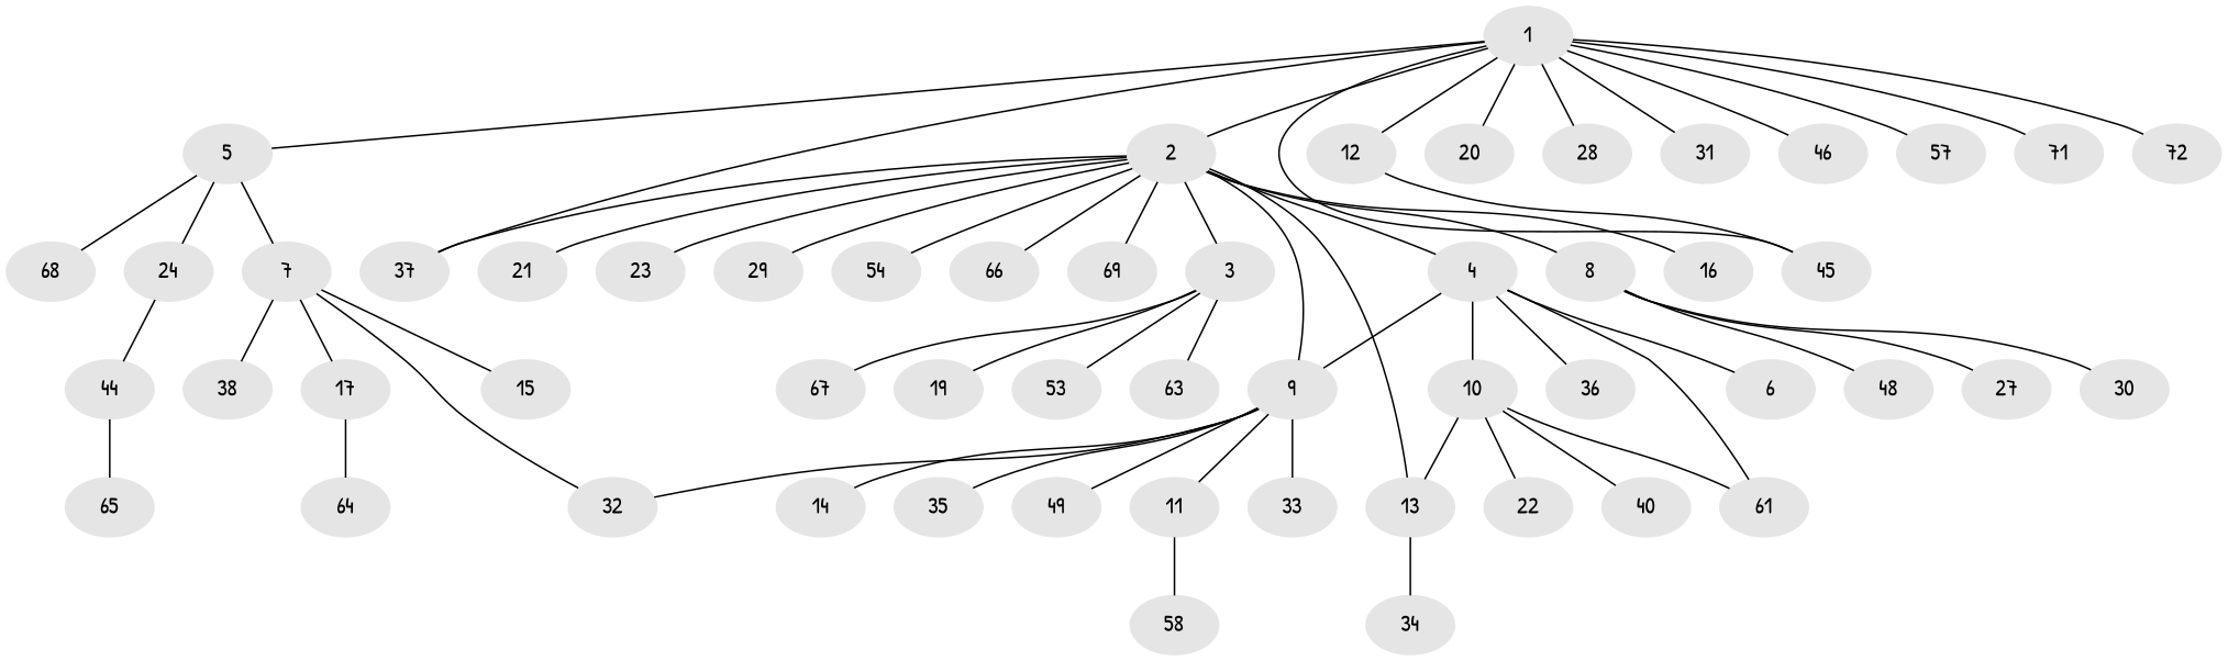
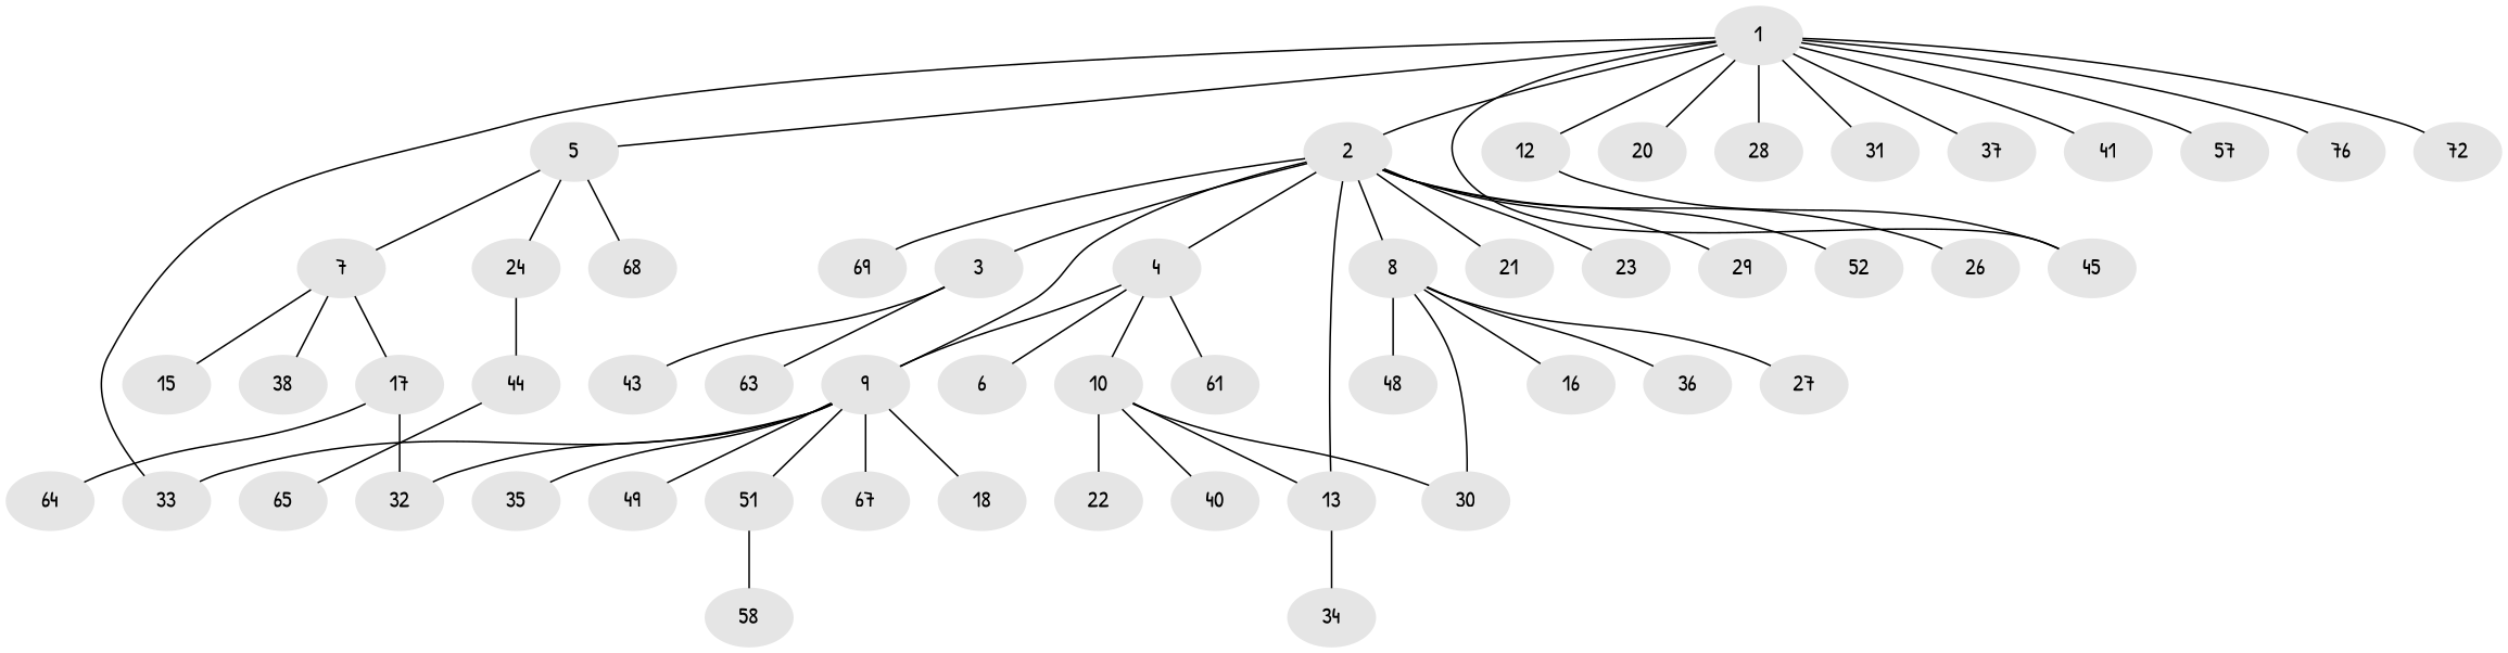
  graph {
    fontname="Patrick Hand"
    node [color=gray90 fontname="Patrick Hand" style=filled]
    edge [fontname="Patrick Hand"]
    1 [super="+11"]
    2 [super="+42"]
    5 [super="+75"]
    12 [super="+39"]
    20
    28
    31
    33
    37 [super="+70"]
    45 [super="+47"]
-   46
+   46 [label=41]
    57
-   71
+   71 [label=76]
    72
    3 [super="+53"]
    4 [super="+55"]
    8 [super="+14"]
    9 [super="+26"]
    13 [super="+41"]
    16
    21
    23
    29
-   54
-   66
+   54 [label=52]
+   66 [label=26]
    69
    7 [super="+76"]
    24 [super="+25"]
    68 [super="+74"]
-   19
-   43 [super="+60" label=53]
+   43 [super="+60"]
    63
    6
    10 [super="+50"]
    36
    61 [super="+62"]
    27
    30
    48
-   18 [label=14]
+   18
    32 [super="+56"]
    35
    49
-   51 [super="+52" label=11]
+   51 [super="+52"]
    67
    34
    40
    22 [super="+59"]
    15
    17 [super="+73"]
    38
    44
    64
    58
    65
    1 -- 2
    1 -- 5
    1 -- 12
    1 -- 20
    1 -- 28
    1 -- 31
+   1 -- 33
    1 -- 37
    1 -- 45
    1 -- 46
    1 -- 57
    1 -- 71
    1 -- 72
-   2 -- 37
    2 -- 3 [weight=2]
    2 -- 4
    2 -- 8
    2 -- 9
    2 -- 13
-   2 -- 16
+   8 -- 16
    2 -- 21
    2 -- 23
    2 -- 29
    2 -- 54
    2 -- 66
    2 -- 69
    5 -- 7
    5 -- 24
    5 -- 68
    12 -- 45
-   3 -- 19
    3 -- 43
    3 -- 63
    4 -- 9
    4 -- 6
    4 -- 10
-   4 -- 36
+   8 -- 36
    4 -- 61
    8 -- 27
    8 -- 30
    8 -- 48
    9 -- 33
    9 -- 18
    9 -- 32
    9 -- 35
    9 -- 49
    9 -- 51
-   3 -- 67
+   9 -- 67
    13 -- 34
    7 -- 15
    7 -- 17
    7 -- 38
    24 -- 44
    10 -- 13
-   10 -- 61
+   10 -- 30
    10 -- 40
    10 -- 22
    51 -- 58
-   7 -- 32
+   17 -- 32
    17 -- 64
    44 -- 65
  }
